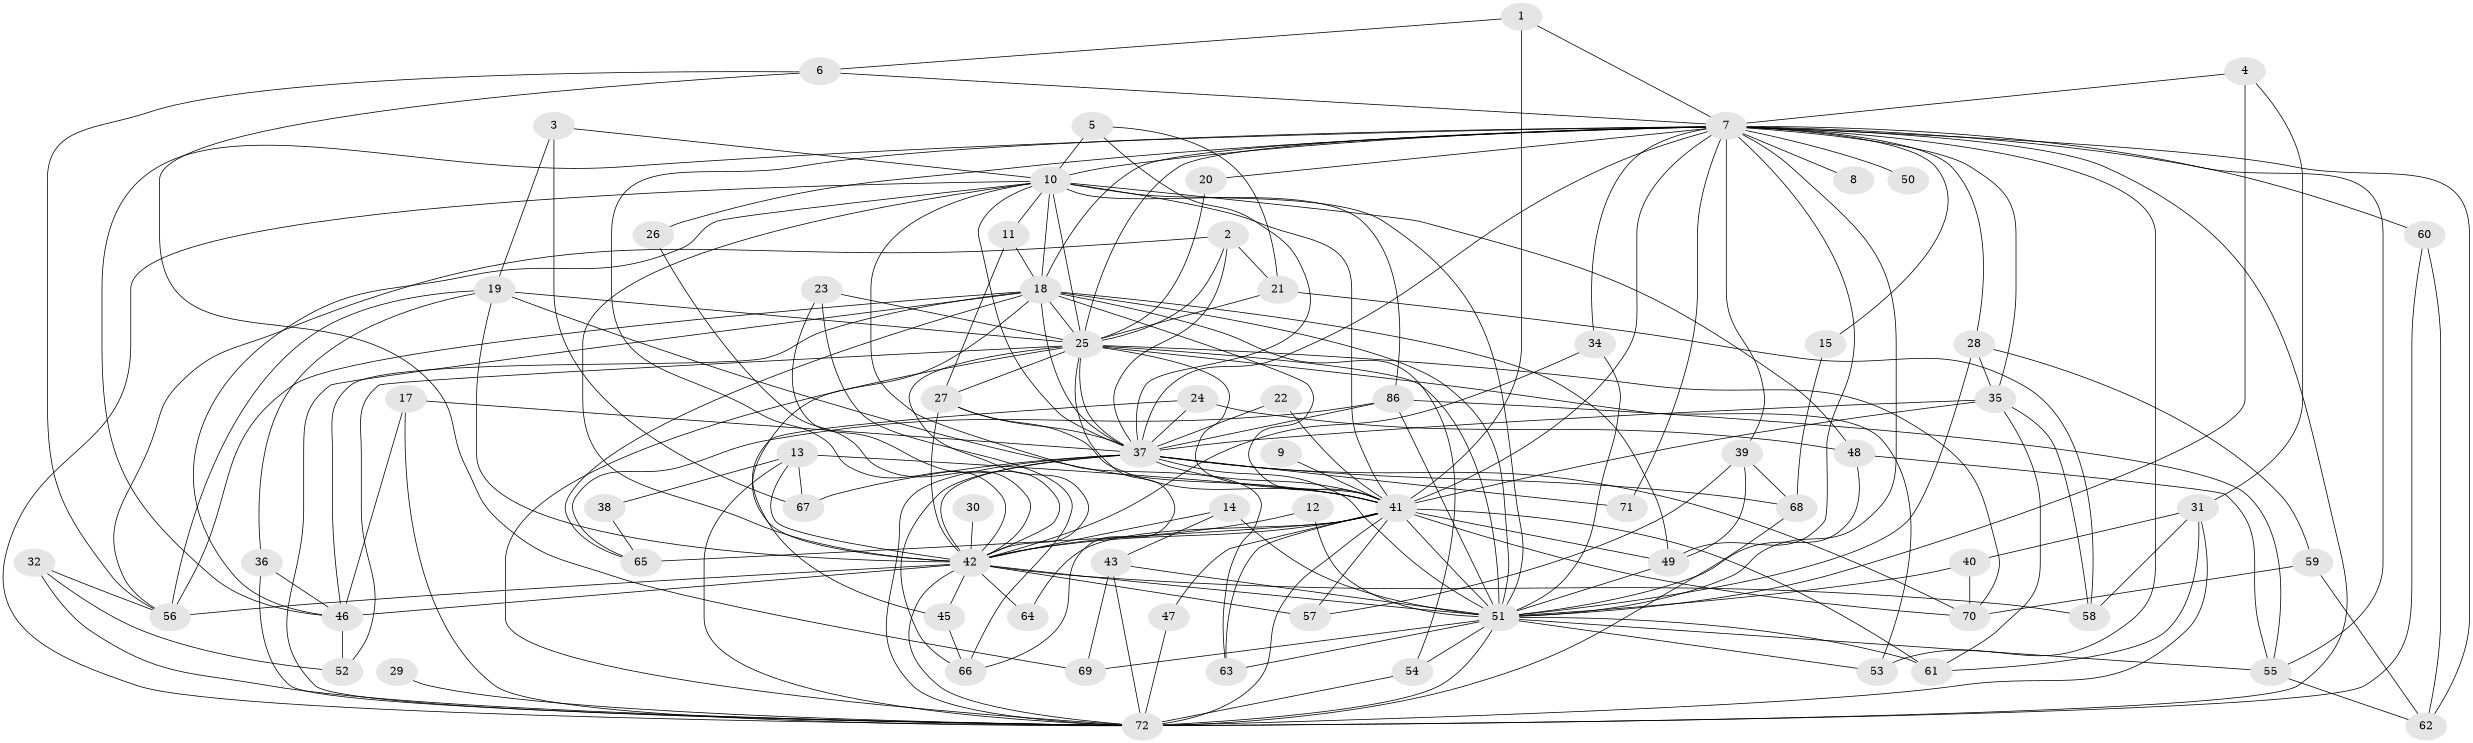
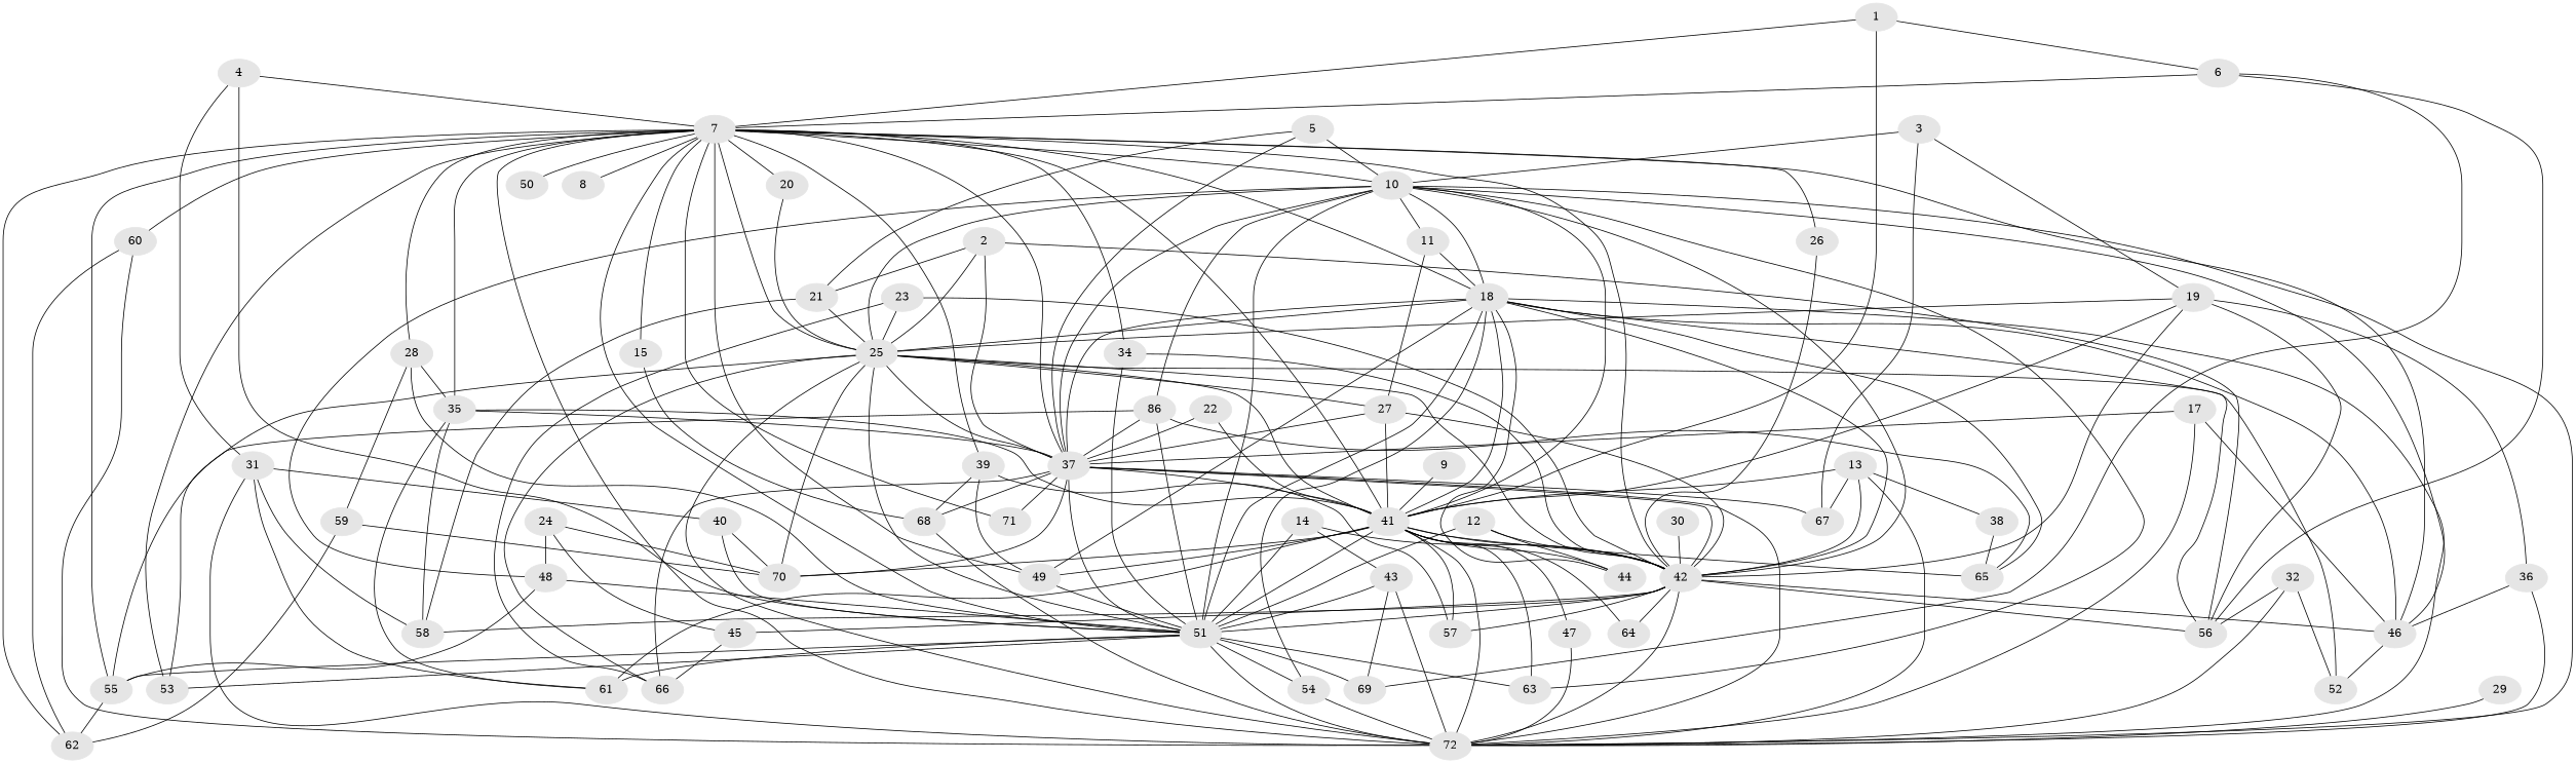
  graph {
    node [color=gray90 style=filled]
    edge [weight=1.0]
    1
    6
    7
    41
    56
    69
    25
    37
    10
    51
    8
    15
    18
    20
    26
    28
    34
    35
    39
    42
    46
    49
    50
    53
    55
    60
    62
    71
    72
    63
+   44
    65
    70
    61
    57
    47
    64
    2
    21
    58
    27
    66
    52
    67
    68
    3
    19
    11
    n49 [label=86]
    48
    36
    4
    31
    40
    54
    5
    59
    45
    9
    12
    13
    38
    14
    43
    17
    22
    23
    24
    29
    30
    32
    1 -- 6
    1 -- 7
    1 -- 41
    6 -- 7
    6 -- 56
    6 -- 69
    7 -- 41
    7 -- 25
    7 -- 37
    7 -- 10
    7 -- 51 [weight=2.0]
    7 -- 8
    7 -- 15
    7 -- 18 [weight=2.0]
    7 -- 20
    7 -- 26
    7 -- 28
    7 -- 34 [weight=2.0]
    7 -- 35
    7 -- 39
    7 -- 42
    7 -- 46
    7 -- 49
    7 -- 50
    7 -- 53
    7 -- 55
    7 -- 60 [weight=2.0]
    7 -- 62
    7 -- 71
    7 -- 72
    41 -- 51 [weight=2.0]
    41 -- 42
    41 -- 49
    41 -- 72
    41 -- 63
+   41 -- 44
    41 -- 65 [weight=3.0]
    41 -- 70
    41 -- 61 [weight=2.0]
    41 -- 57
    41 -- 47
    41 -- 64
    25 -- 41
    25 -- 37
    25 -- 51 [weight=3.0]
    25 -- 42 [weight=2.0]
    25 -- 53
    25 -- 72
    25 -- 70
    25 -- 27
    25 -- 66
    25 -- 52
    37 -- 41 [weight=4.0]
    37 -- 51 [weight=2.0]
    37 -- 42
    37 -- 71
    37 -- 72
    37 -- 70
    37 -- 66
    37 -- 67
    37 -- 68
    10 -- 41 [weight=2.0]
    10 -- 25
    10 -- 37 [weight=2.0]
    10 -- 51 [weight=2.0]
    10 -- 18
    10 -- 42
    10 -- 46
    10 -- 72
    10 -- 63
    10 -- 11
    10 -- n49
    10 -- 48
    51 -- 69
    51 -- 53
    51 -- 55
    51 -- 72 [weight=4.0]
    51 -- 63
    51 -- 61
    51 -- 54
    15 -- 68
    18 -- 41
    18 -- 56
    18 -- 25
    18 -- 37 [weight=2.0]
    18 -- 51 [weight=2.0]
    18 -- 42 [weight=2.0]
    18 -- 46 [weight=2.0]
    18 -- 49
    18 -- 72 [weight=2.0]
+   18 -- 44
    18 -- 65
    18 -- 54
    20 -- 25
    26 -- 42
    28 -- 51
    28 -- 35
    28 -- 59
    34 -- 51
    34 -- 42
    35 -- 41 [weight=2.0]
    35 -- 37
    35 -- 61
    35 -- 58
    39 -- 49
    39 -- 57
    39 -- 68
    42 -- 56
    42 -- 51 [weight=2.0]
    42 -- 46
    42 -- 72
    42 -- 57
    42 -- 64
    42 -- 58
    42 -- 45
    46 -- 52
    49 -- 51
    55 -- 62
    60 -- 62
    60 -- 72
    47 -- 72
    2 -- 56
    2 -- 25
    2 -- 37
    2 -- 21
    21 -- 25
    21 -- 58
    27 -- 41
    27 -- 37
    27 -- 42
    68 -- 72
    3 -- 10
    3 -- 67
    3 -- 19
    19 -- 41
    19 -- 56
    19 -- 25
    19 -- 42
    19 -- 36
    11 -- 18
    11 -- 27
    n49 -- 37
    n49 -- 51
    n49 -- 55
    n49 -- 65
    48 -- 51
    48 -- 55
    36 -- 46
    36 -- 72
    4 -- 7
    4 -- 51
    4 -- 31
    31 -- 72 [weight=2.0]
    31 -- 61
    31 -- 58
    31 -- 40
    40 -- 51
    40 -- 70
    54 -- 72
    5 -- 37
    5 -- 10
    5 -- 21
    59 -- 62
    59 -- 70
    45 -- 66
    9 -- 41
    12 -- 51
    12 -- 42
+   12 -- 44
    13 -- 41
    13 -- 42
    13 -- 72
    13 -- 67
    13 -- 38
    38 -- 65
    14 -- 51
    14 -- 42
    14 -- 43
    43 -- 69
    43 -- 51
    43 -- 72
    17 -- 37
    17 -- 46
    17 -- 72
    22 -- 41
    22 -- 37
    23 -- 25 [weight=2.0]
    23 -- 42
    23 -- 66
-   24 -- 37
+   24 -- 70
    24 -- 48
    24 -- 45
    29 -- 72
    30 -- 42
    32 -- 56
    32 -- 72
    32 -- 52
  }
